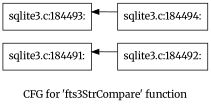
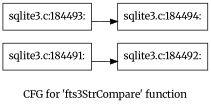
  digraph {
    fontname=Merriweather
    label="CFG for 'fts3StrCompare' function"
    rankdir=LR
    node [fontname=Merriweather shape=record]
    edge [fontname=Merriweather]
    n1 [label="{sqlite3.c:184491:}"]
    n2 [label="{sqlite3.c:184492:}"]
    n3 [label="{sqlite3.c:184493:}"]
    n4 [label="{sqlite3.c:184494:}"]
-   n2 -> n1
-   n4 -> n3
+   n1 -> n2
+   n3 -> n4
  }
